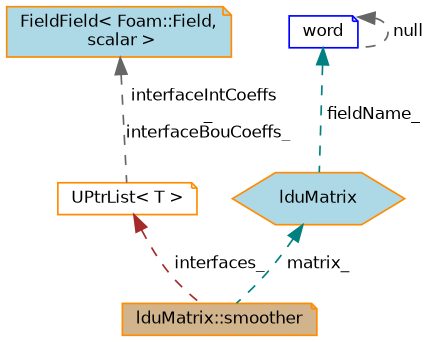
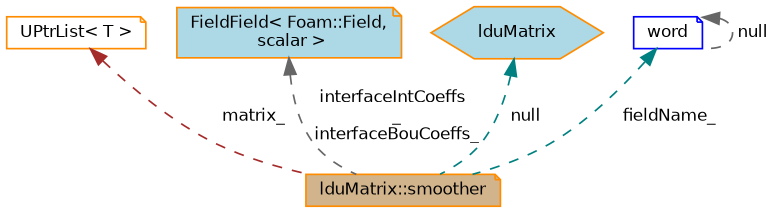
  digraph {
    node [color=darkorange fillcolor=white fontname=Helvetica fontsize=10 shape=note style=filled]
    edge [color=gray40 dir=back fontname=Helvetica fontsize=10 labelfontname=Helvetica labelfontsize=10 style=dashed]
    n1 [fillcolor=tan fontcolor=black height=0.2 label="lduMatrix::smoother" width=0.4]
    n2 [height=0.2 label="UPtrList\< T \>" width=0.4]
    n3 [fillcolor=lightblue height=0.2 label="FieldField\< Foam::Field,\l scalar \>" width=0.4]
    n4 [fillcolor=lightblue height=0.2 label=lduMatrix shape=hexagon width=0.4]
    n5 [color=blue height=0.2 label=word width=0.4]
-   n2 -> n1 [color=brown label=" interfaces_"]
-   n3 -> n2 [label=" interfaceIntCoeffs\l_\ninterfaceBouCoeffs_"]
-   n4 -> n1 [color=teal label=" matrix_"]
-   n5 -> n4 [color=teal label=" fieldName_"]
+   n2 -> n1 [color=brown label=" matrix_"]
+   n3 -> n1 [label=" interfaceIntCoeffs\l_\ninterfaceBouCoeffs_"]
+   n4 -> n1 [color=teal label=" null"]
+   n5 -> n1 [color=teal label=" fieldName_"]
    n5 -> n5 [label=" null"]
  }
